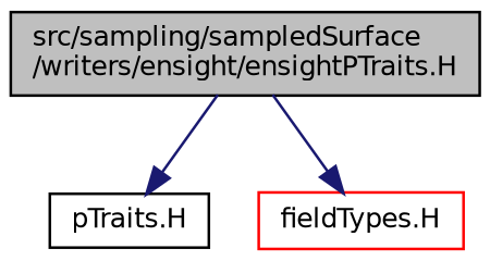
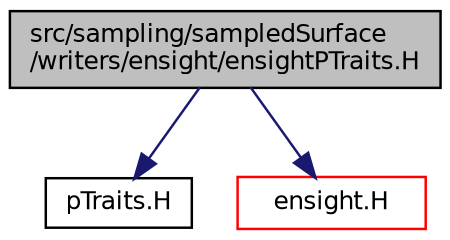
  digraph {
    node [color=black fontname=Helvetica fontsize=10 shape=record]
    edge [color=midnightblue fontname=Helvetica fontsize=10 labelfontname=Helvetica labelfontsize=10 style=solid]
    n1 [fillcolor=grey75 fontcolor=black height=0.2 label="src/sampling/sampledSurface\l/writers/ensight/ensightPTraits.H" style=filled width=0.4]
    n2 [height=0.2 label="pTraits.H" width=0.4]
-   n3 [color=red height=0.2 label="fieldTypes.H" width=0.4]
+   n3 [color=red height=0.2 label="ensight.H" width=0.4]
    n1 -> n2
    n1 -> n3
  }
